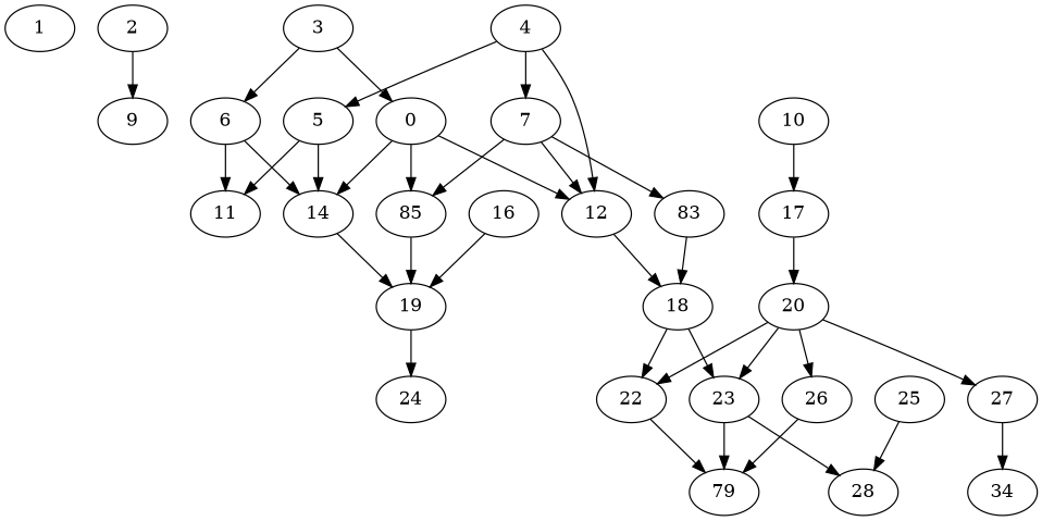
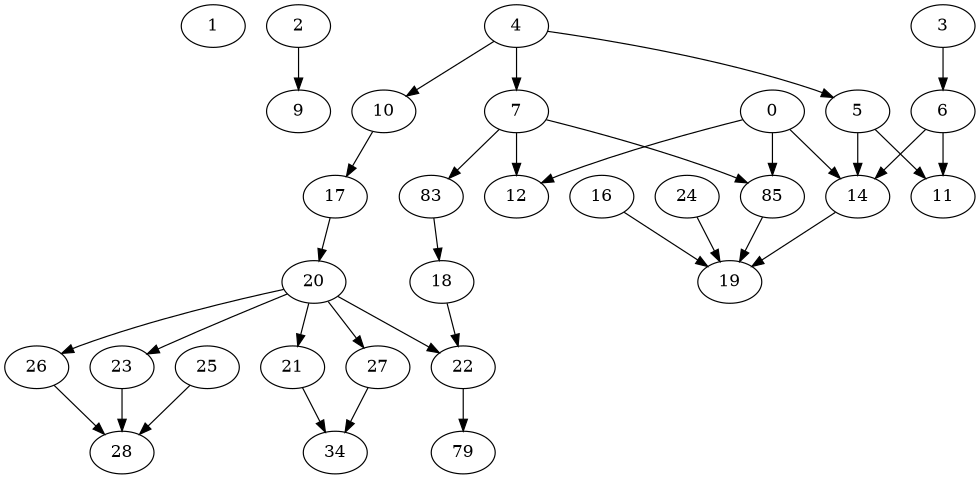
  digraph {
    node [alpha=0.18]
    1 [alpha=0.06 expect_size=45303808]
    2 [alpha=0.17 expect_size=6099968]
    9 [alpha=0.01 expect_size=43593728]
    3 [alpha=0.12 expect_size=7211008]
    6 [alpha=0.15 expect_size=6836224]
    n6 [alpha=0.03 expect_size=8366080 label=0]
    11 [expect_size=32389120]
    14 [alpha=0.06 expect_size=21100544]
    12 [expect_size=47715328]
    n10 [alpha=0.16 expect_size=17924096 label=85]
    19 [alpha=0.15 expect_size=40449024]
    18 [alpha=0.10 expect_size=32223232]
    4 [alpha=0.19 expect_size=21093376]
    5 [alpha=0.14 expect_size=30020608]
    7 [alpha=0.17 expect_size=5772288]
    10 [alpha=0.00 expect_size=39899136]
    n17 [alpha=0.10 expect_size=40027136 label=83]
    17 [alpha=0.14 expect_size=38179840]
    16 [expect_size=50708480]
    20 [alpha=0.05 expect_size=43253760]
    24 [alpha=0.02 expect_size=7997440]
    22 [alpha=0.19 expect_size=38433792]
    23 [alpha=0.07 expect_size=32678912]
+   21 [alpha=0.11 expect_size=43535360]
    26 [alpha=0.13 expect_size=12105728]
    27 [alpha=0.19 expect_size=8249344]
    n27 [alpha=0.11 expect_size=19606528 label=79]
    28 [alpha=0.07 expect_size=42408960]
    n29 [alpha=0.09 expect_size=6784000 label=34]
    25 [alpha=0.07 expect_size=22666240]
    2 -> 9
    3 -> 6
-   3 -> n6
    6 -> 11
    6 -> 14
    n6 -> 14
    n6 -> 12
    n6 -> n10
    14 -> 19
-   12 -> 18
    n10 -> 19
-   19 -> 24
+   24 -> 19
    18 -> 22
-   18 -> 23
    4 -> 5
    4 -> 7
-   4 -> 12
+   4 -> 10
    5 -> 11
    5 -> 14
    7 -> 12
    7 -> n10
    7 -> n17
    10 -> 17
    n17 -> 18
    17 -> 20
    16 -> 19
    20 -> 22
    20 -> 23
+   20 -> 21
    20 -> 26
    20 -> 27
    22 -> n27
-   23 -> n27
    23 -> 28
-   26 -> n27
+   21 -> n29
+   26 -> 28
    27 -> n29
    25 -> 28
  }
